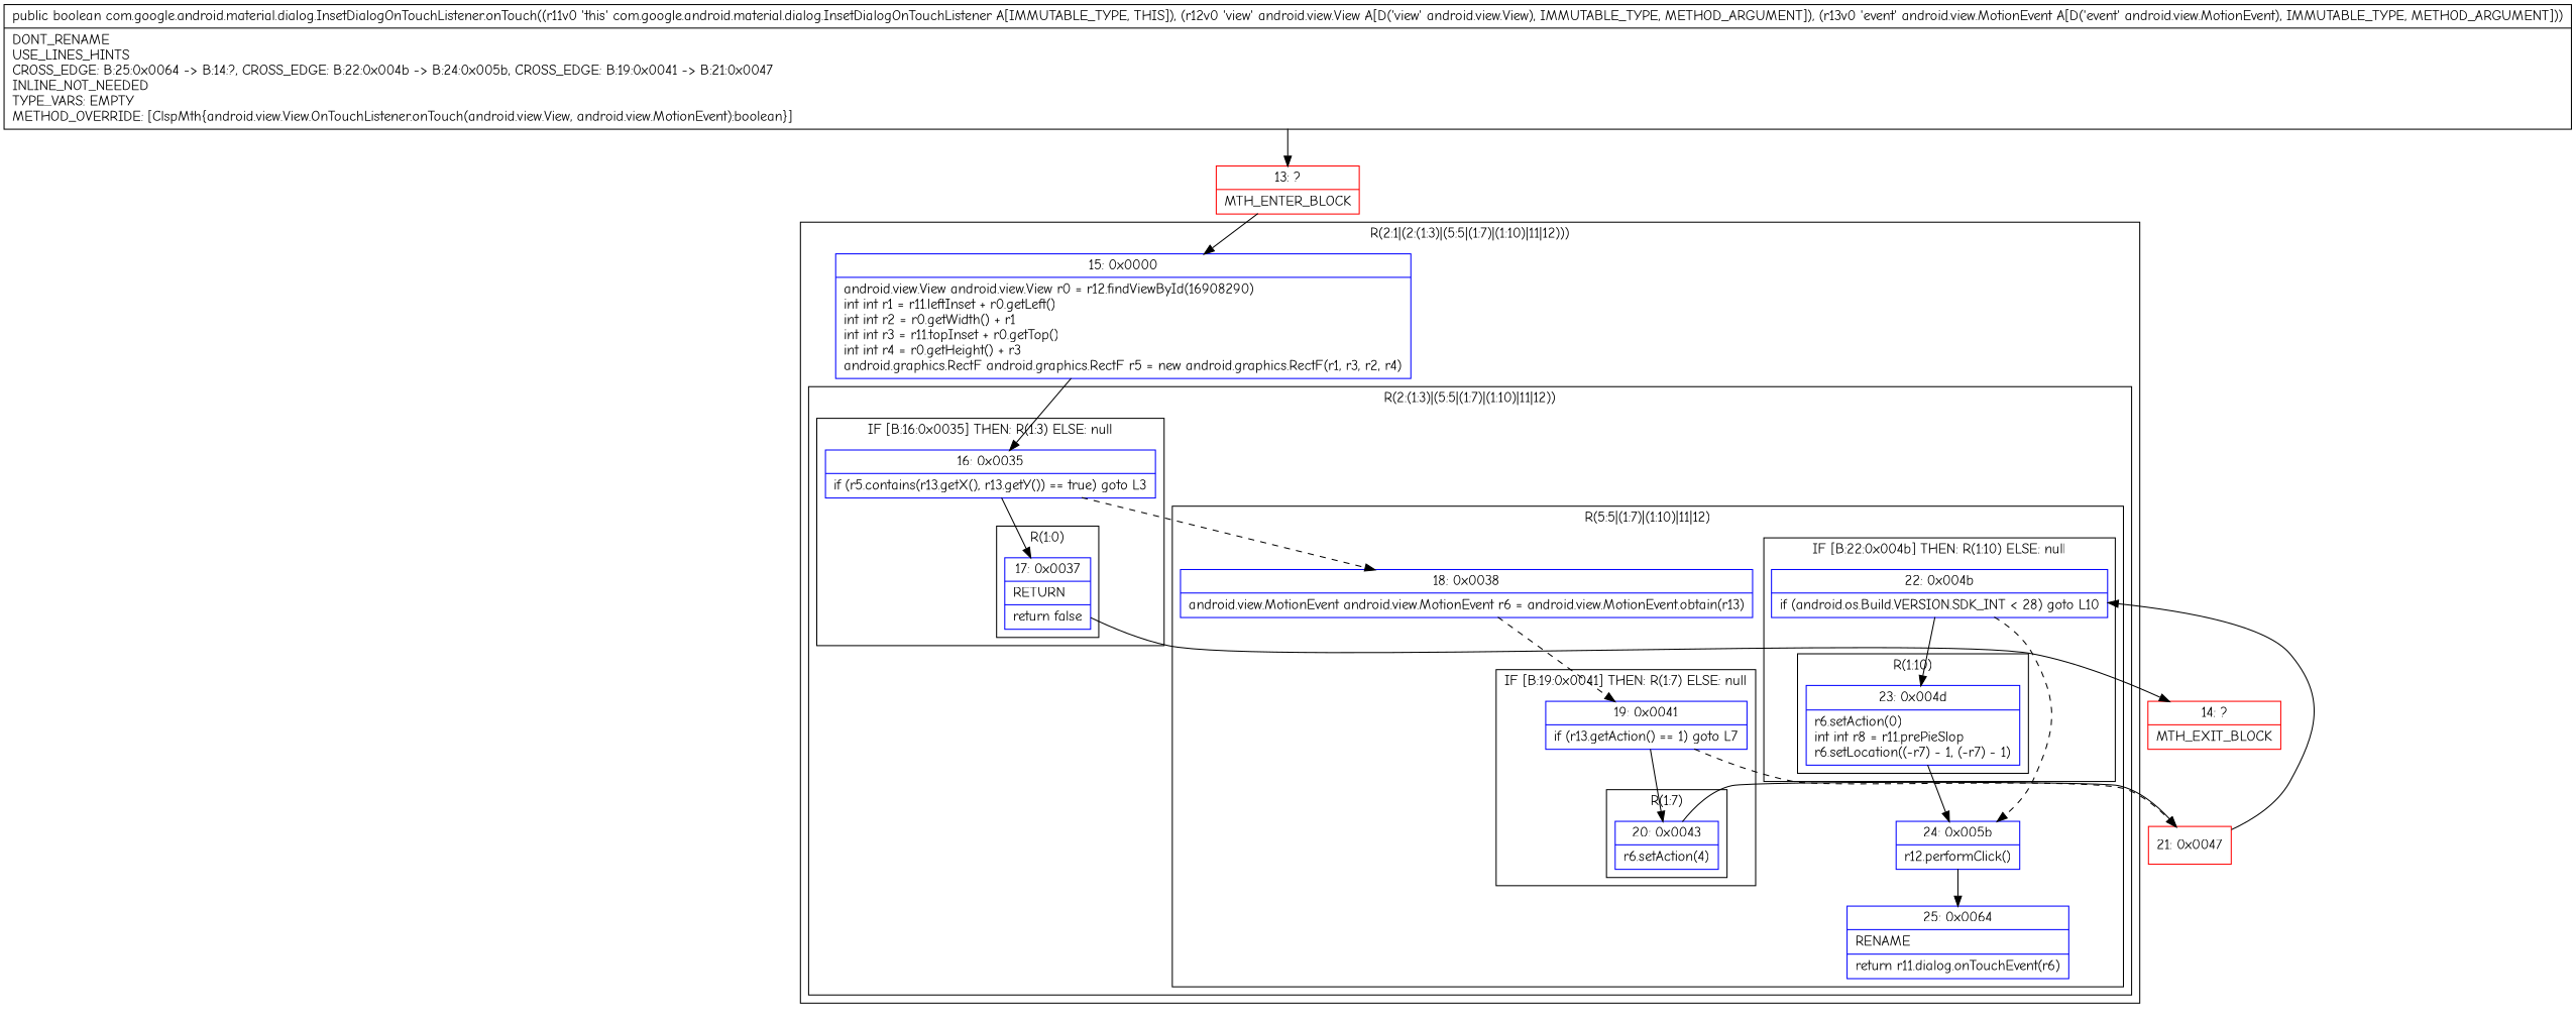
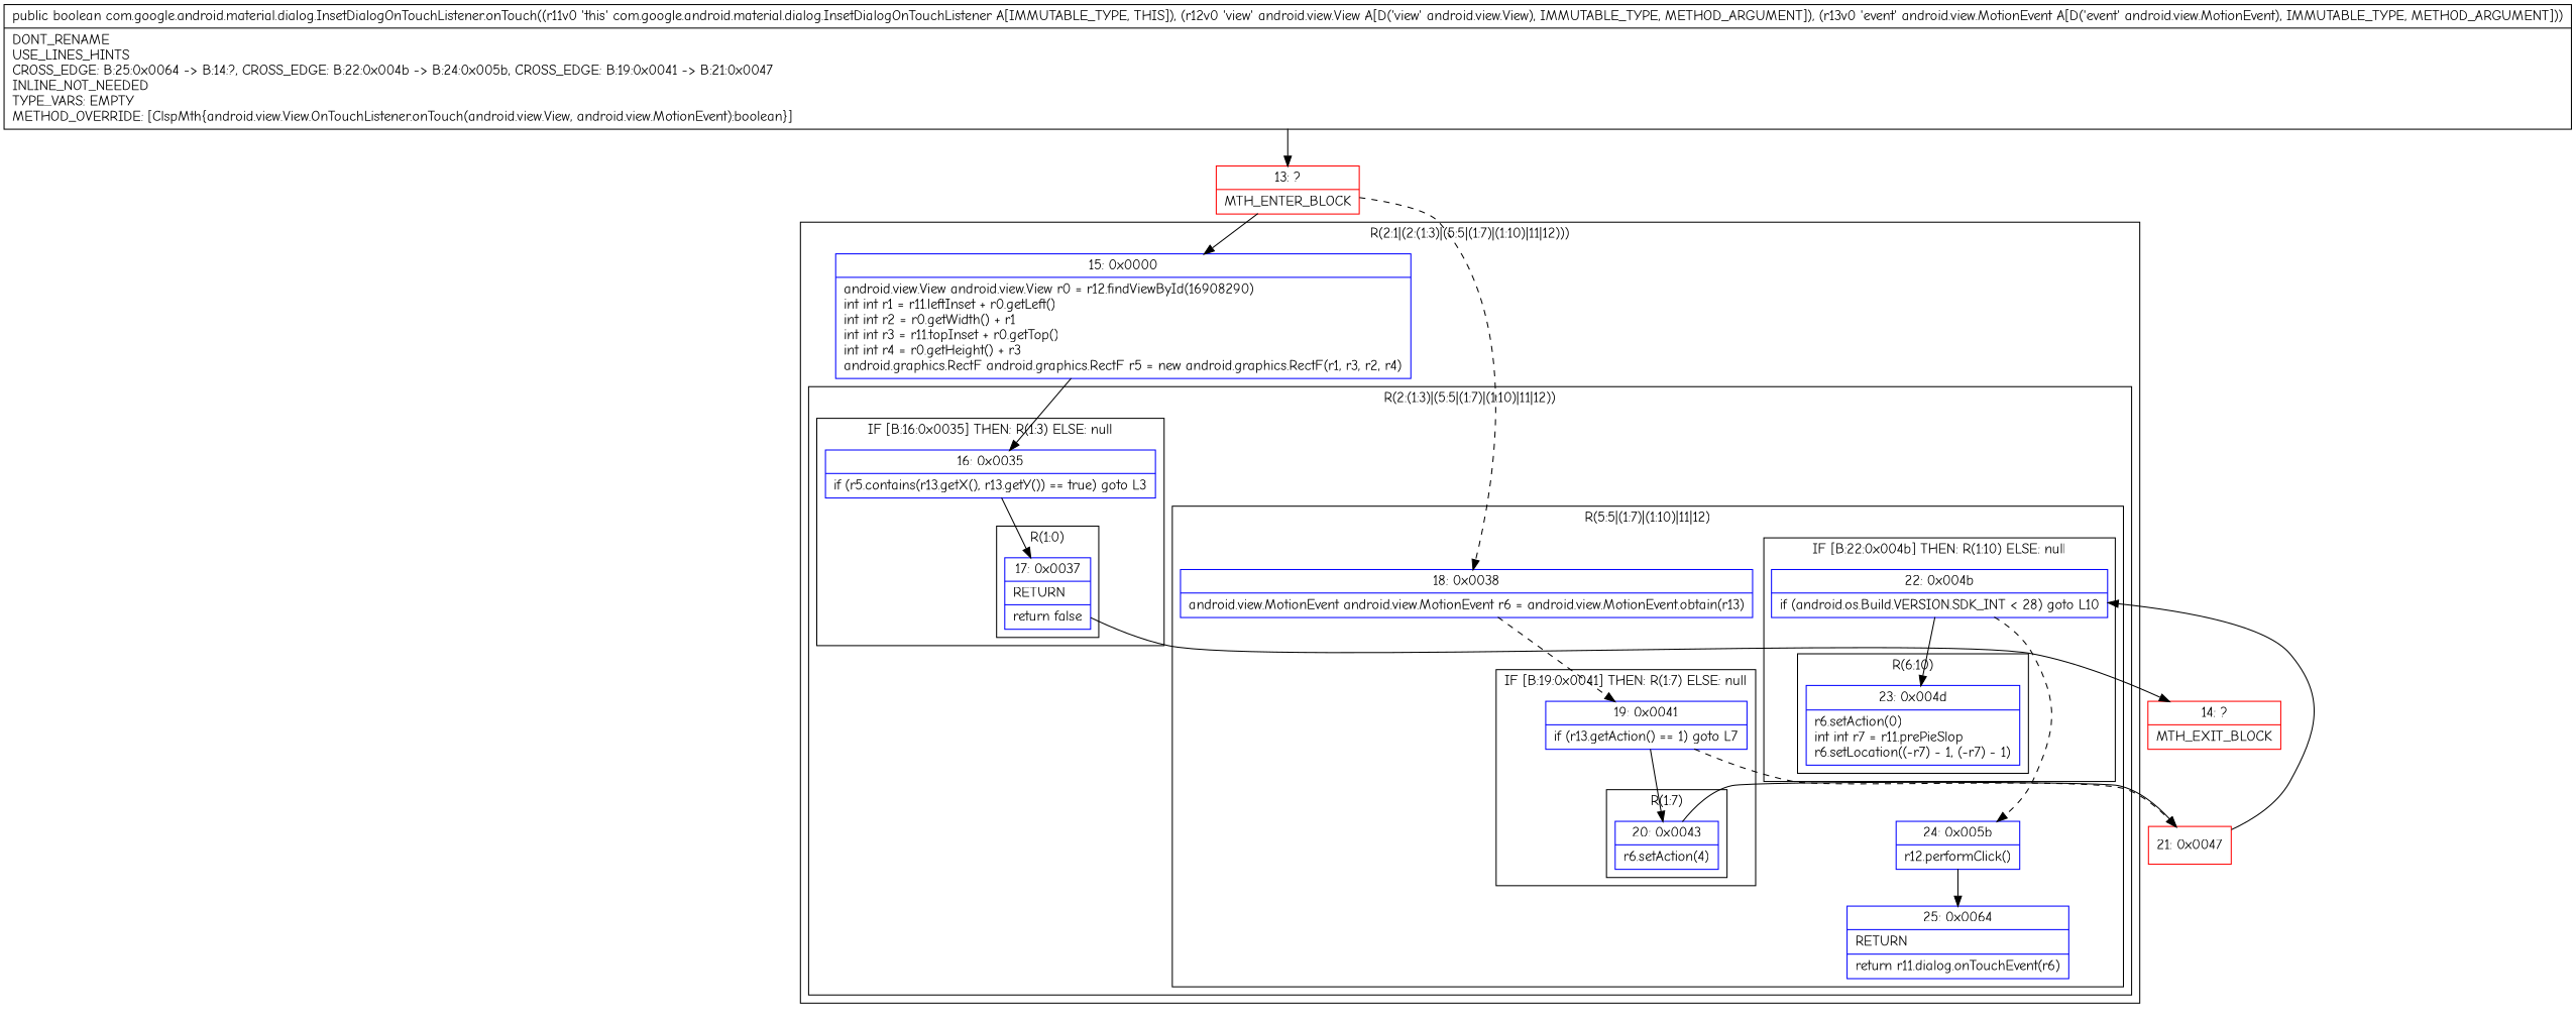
  digraph {
    fontname="Comic Neue"
    node [color=blue fontname="Comic Neue" shape=record]
    edge [fontname="Comic Neue"]
    n1 [label="{17\:\ 0x0037|RETURN\l|return false\l}"]
    n2 [label="{16\:\ 0x0035|if (r5.contains(r13.getX(), r13.getY()) == true) goto L3\l}"]
    n3 [label="{20\:\ 0x0043|r6.setAction(4)\l}"]
    n4 [label="{19\:\ 0x0041|if (r13.getAction() == 1) goto L7\l}"]
-   n5 [label="{23\:\ 0x004d|r6.setAction(0)\lint int r8 = r11.prePieSlop\lr6.setLocation((\-r7) \- 1, (\-r7) \- 1)\l}"]
+   n5 [label="{23\:\ 0x004d|r6.setAction(0)\lint int r7 = r11.prePieSlop\lr6.setLocation((\-r7) \- 1, (\-r7) \- 1)\l}"]
    n6 [label="{22\:\ 0x004b|if (android.os.Build.VERSION.SDK_INT \< 28) goto L10\l}"]
    n7 [label="{18\:\ 0x0038|android.view.MotionEvent android.view.MotionEvent r6 = android.view.MotionEvent.obtain(r13)\l}"]
    n8 [label="{24\:\ 0x005b|r12.performClick()\l}"]
-   n9 [label="{25\:\ 0x0064|RENAME\l|return r11.dialog.onTouchEvent(r6)\l}"]
+   n9 [label="{25\:\ 0x0064|RETURN\l|return r11.dialog.onTouchEvent(r6)\l}"]
    n10 [label="{15\:\ 0x0000|android.view.View android.view.View r0 = r12.findViewById(16908290)\lint int r1 = r11.leftInset + r0.getLeft()\lint int r2 = r0.getWidth() + r1\lint int r3 = r11.topInset + r0.getTop()\lint int r4 = r0.getHeight() + r3\landroid.graphics.RectF android.graphics.RectF r5 = new android.graphics.RectF(r1, r3, r2, r4)\l}"]
    n11 [color=red label="{14\:\ ?|MTH_EXIT_BLOCK\l}"]
    n12 [color=red label="{21\:\ 0x0047}"]
    n13 [color=red label="{13\:\ ?|MTH_ENTER_BLOCK\l}"]
    n14 [label="{public boolean com.google.android.material.dialog.InsetDialogOnTouchListener.onTouch((r11v0 'this' com.google.android.material.dialog.InsetDialogOnTouchListener A[IMMUTABLE_TYPE, THIS]), (r12v0 'view' android.view.View A[D('view' android.view.View), IMMUTABLE_TYPE, METHOD_ARGUMENT]), (r13v0 'event' android.view.MotionEvent A[D('event' android.view.MotionEvent), IMMUTABLE_TYPE, METHOD_ARGUMENT]))  | DONT_RENAME\lUSE_LINES_HINTS\lCROSS_EDGE: B:25:0x0064 \-\> B:14:?, CROSS_EDGE: B:22:0x004b \-\> B:24:0x005b, CROSS_EDGE: B:19:0x0041 \-\> B:21:0x0047\lINLINE_NOT_NEEDED\lTYPE_VARS: EMPTY\lMETHOD_OVERRIDE: [ClspMth\{android.view.View.OnTouchListener.onTouch(android.view.View, android.view.MotionEvent):boolean\}]\l}" color=""]
    subgraph cluster_1 {
      label="R(2:1|(2:(1:3)|(5:5|(1:7)|(1:10)|11|12)))"
      n10
      subgraph cluster_2 {
        label="R(2:(1:3)|(5:5|(1:7)|(1:10)|11|12))"
        subgraph cluster_3 {
          label="IF [B:16:0x0035] THEN: R(1:3) ELSE: null"
          n2
          subgraph cluster_4 {
            label="R(1:0)"
            n1
          }
        }
        subgraph cluster_5 {
          label="R(5:5|(1:7)|(1:10)|11|12)"
          n7
          n8
          n9
          subgraph cluster_6 {
            label="IF [B:19:0x0041] THEN: R(1:7) ELSE: null"
            n4
            subgraph cluster_7 {
              label="R(1:7)"
              n3
            }
          }
          subgraph cluster_8 {
            label="IF [B:22:0x004b] THEN: R(1:10) ELSE: null"
            n6
            subgraph cluster_9 {
-             label="R(1:10)"
+             label="R(6:10)"
              n5
            }
          }
        }
      }
    }
    n1 -> n11
    n2 -> n1
-   n2 -> n7 [style=dashed]
+   n13 -> n7 [style=dashed]
    n3 -> n12
    n4 -> n3
    n4 -> n12 [style=dashed]
-   n5 -> n8
    n6 -> n5
    n6 -> n8 [style=dashed]
    n7 -> n4 [style=dashed]
    n8 -> n9
    n10 -> n2
    n12 -> n6
    n13 -> n10
    n14 -> n13
  }
